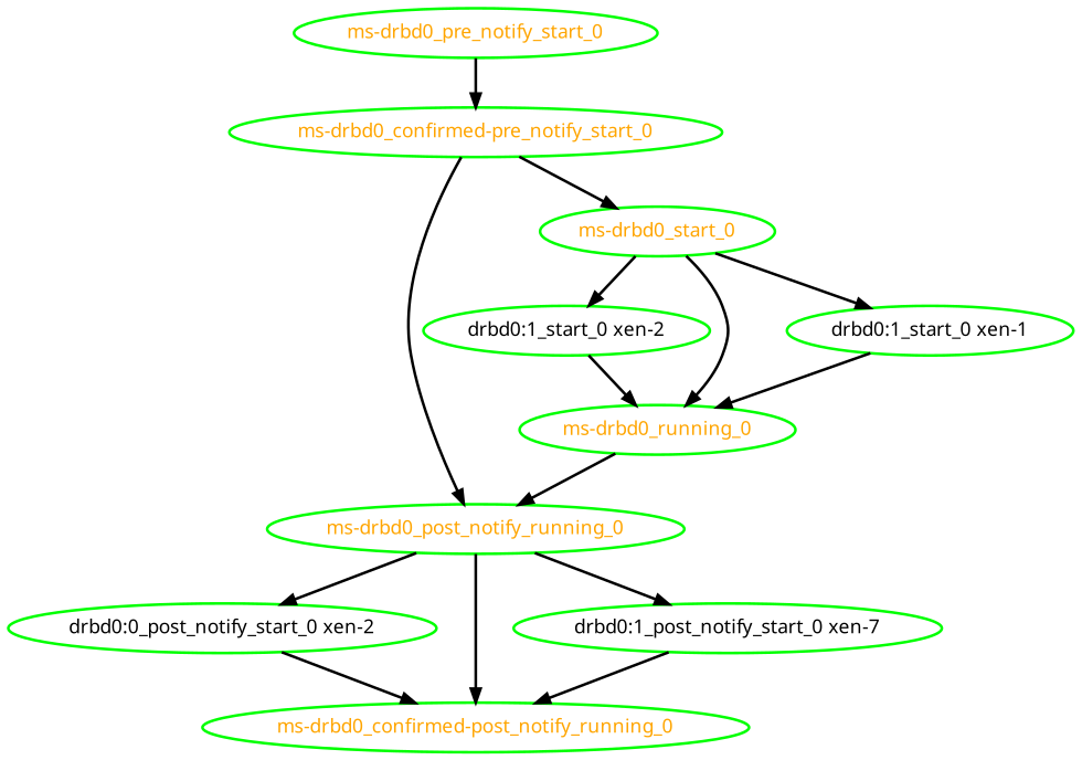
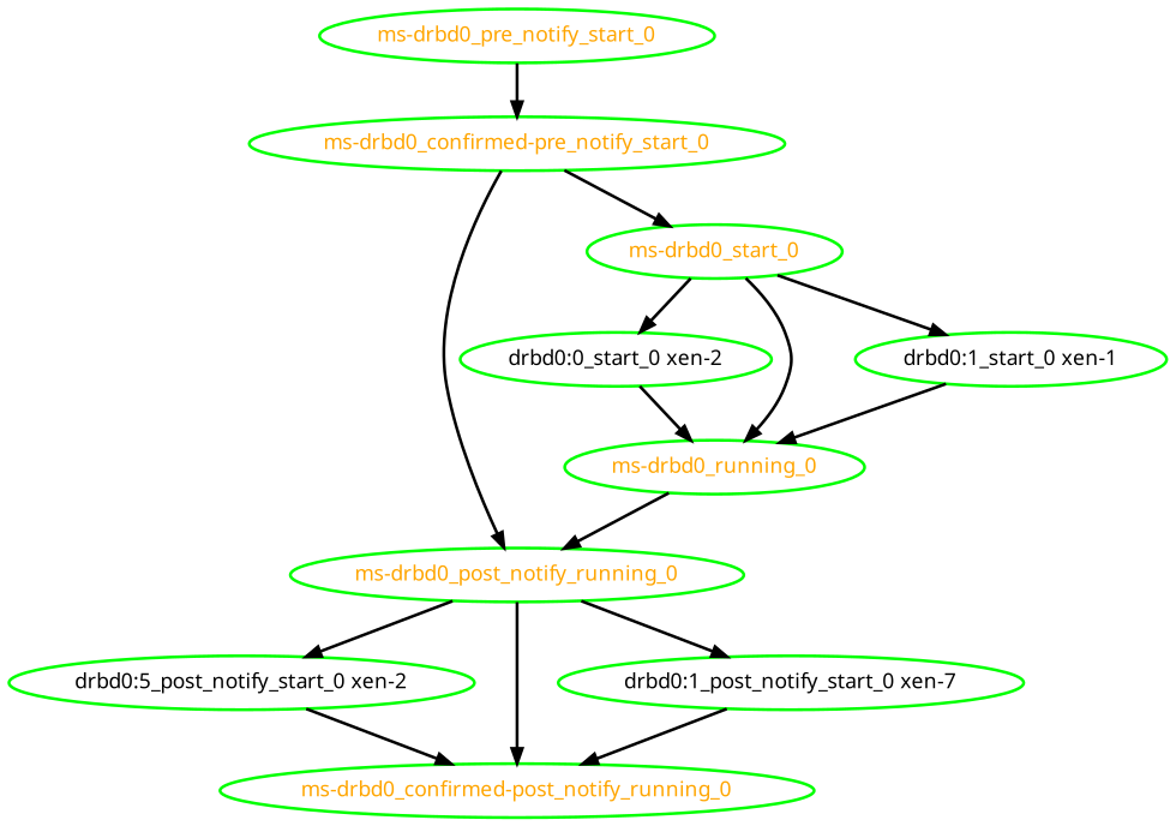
  digraph {
    fontname="Noto Sans"
    node [color=green fontcolor=orange fontname="Noto Sans" style=bold]
    edge [fontname="Noto Sans" style=bold]
-   "drbd0:0_post_notify_start_0 xen-2" [fontcolor=black]
+   "drbd0:0_post_notify_start_0 xen-2" [fontcolor=black label="drbd0:5_post_notify_start_0 xen-2"]
    "ms-drbd0_confirmed-post_notify_running_0"
-   "drbd0:0_start_0 xen-2" [fontcolor=black label="drbd0:1_start_0 xen-2"]
+   "drbd0:0_start_0 xen-2" [fontcolor=black]
    "ms-drbd0_running_0"
    "ms-drbd0_post_notify_running_0"
    n6 [fontcolor=black label="drbd0:1_post_notify_start_0 xen-7"]
    "drbd0:1_start_0 xen-1" [fontcolor=black]
    "ms-drbd0_confirmed-pre_notify_start_0"
    "ms-drbd0_start_0"
    "ms-drbd0_pre_notify_start_0"
    "drbd0:0_post_notify_start_0 xen-2" -> "ms-drbd0_confirmed-post_notify_running_0"
    "drbd0:0_start_0 xen-2" -> "ms-drbd0_running_0"
    "ms-drbd0_running_0" -> "ms-drbd0_post_notify_running_0"
    "ms-drbd0_post_notify_running_0" -> "drbd0:0_post_notify_start_0 xen-2"
    "ms-drbd0_post_notify_running_0" -> "ms-drbd0_confirmed-post_notify_running_0"
    "ms-drbd0_post_notify_running_0" -> n6
    n6 -> "ms-drbd0_confirmed-post_notify_running_0"
    "drbd0:1_start_0 xen-1" -> "ms-drbd0_running_0"
    "ms-drbd0_confirmed-pre_notify_start_0" -> "ms-drbd0_post_notify_running_0"
    "ms-drbd0_confirmed-pre_notify_start_0" -> "ms-drbd0_start_0"
    "ms-drbd0_start_0" -> "drbd0:0_start_0 xen-2"
    "ms-drbd0_start_0" -> "ms-drbd0_running_0"
    "ms-drbd0_start_0" -> "drbd0:1_start_0 xen-1"
    "ms-drbd0_pre_notify_start_0" -> "ms-drbd0_confirmed-pre_notify_start_0"
  }
